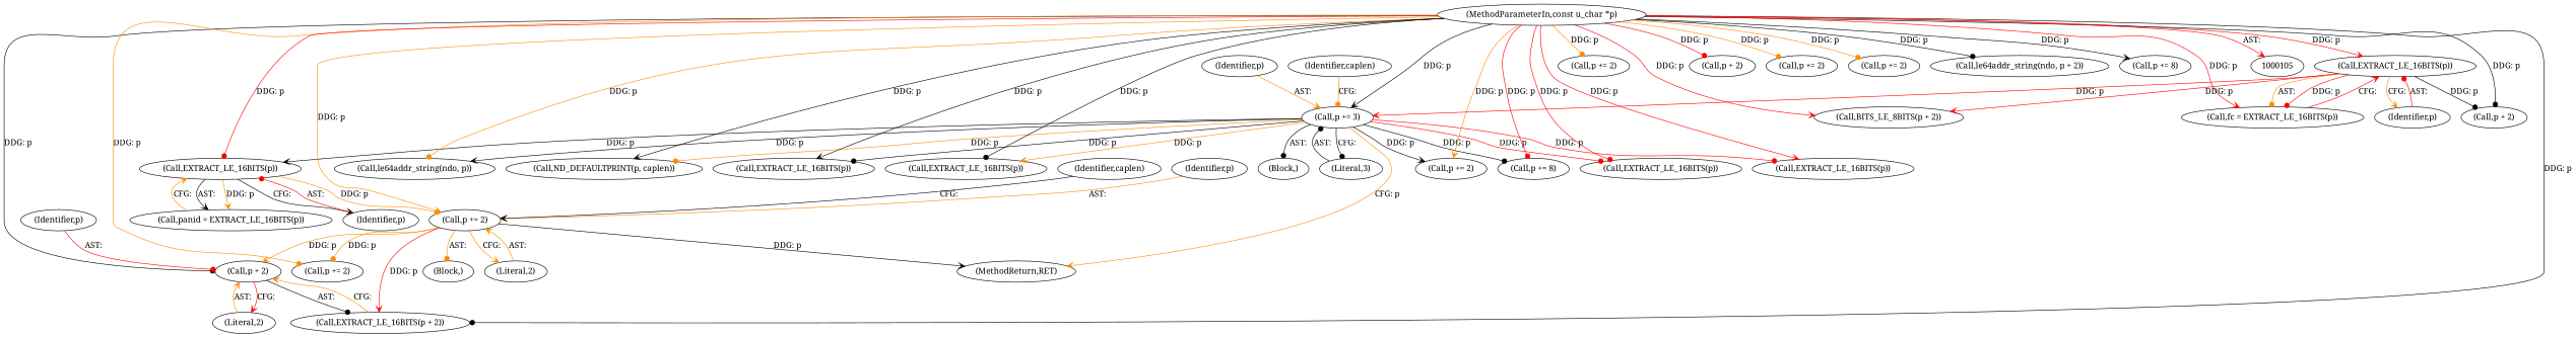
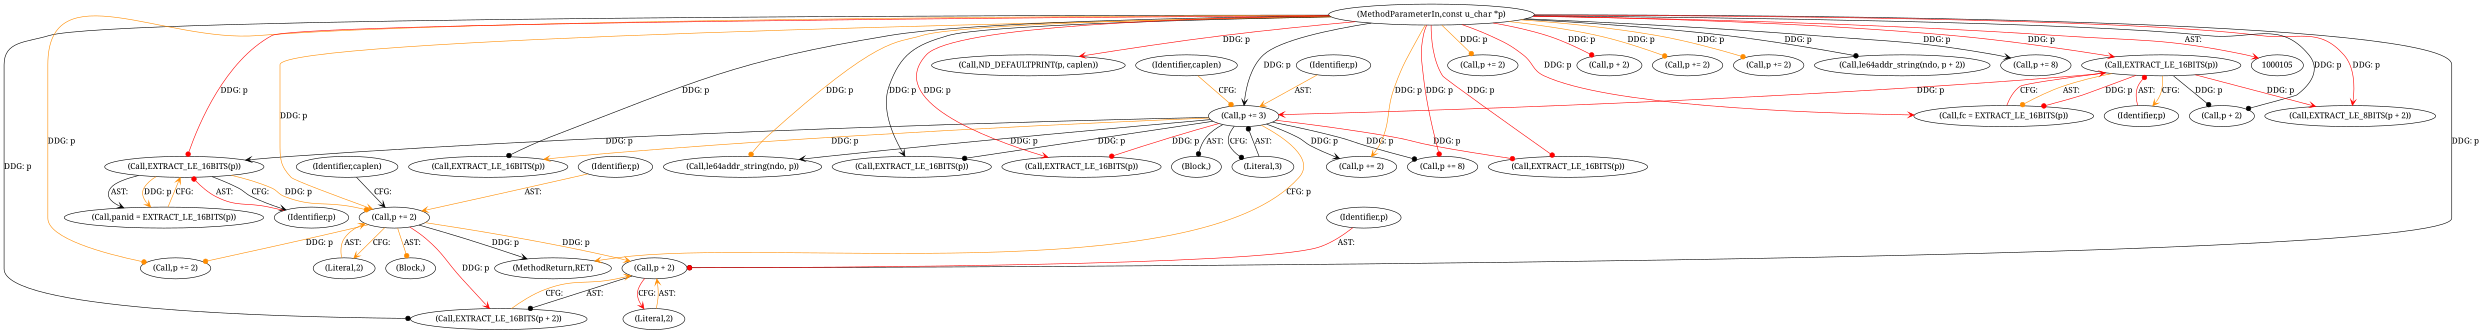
  digraph {
    fontname="Noto Serif"
    node [fontname="Noto Serif"]
    edge [arrowhead=vee color=darkorange fontname="Noto Serif"]
    n1 [label="(Call,p + 2)"]
    n2 [label="(Literal,2)"]
    n3 [label="(Call,EXTRACT_LE_16BITS(p + 2))"]
    n4 [label="(Call,p += 2)"]
    n5 [label="(Block,)"]
    n6 [label="(Call,p += 2)"]
    n7 [label="(MethodReturn,RET)"]
    n8 [label="(Literal,2)"]
    n9 [label="(Call,EXTRACT_LE_16BITS(p))"]
    n10 [label="(Call,panid = EXTRACT_LE_16BITS(p))"]
    n11 [label="(Identifier,p)"]
    n12 [label="(Call,p += 3)"]
    n13 [label="(Call,EXTRACT_LE_16BITS(p))"]
    n14 [label="(Call,le64addr_string(ndo, p))"]
    n15 [label="(Call,ND_DEFAULTPRINT(p, caplen))"]
    n16 [label="(Block,)"]
    n17 [label="(Call,EXTRACT_LE_16BITS(p))"]
    n18 [label="(Literal,3)"]
    n19 [label="(Call,EXTRACT_LE_16BITS(p))"]
    n20 [label="(Call,p += 2)"]
    n21 [label="(Call,p += 8)"]
    n22 [label="(Call,EXTRACT_LE_16BITS(p))"]
    n23 [label="(MethodParameterIn,const u_char *p)"]
    n24 [label="(Call,EXTRACT_LE_16BITS(p))"]
    n25 [label="(Call,p += 2)"]
-   n26 [label="(Call,BITS_LE_8BITS(p + 2))"]
+   n26 [label="(Call,EXTRACT_LE_8BITS(p + 2))"]
    n27 [label="(Call,p + 2)"]
    n28 [label="(Call,p += 2)"]
    n29 [label="(Call,p += 2)"]
    n30 [label="(Call,le64addr_string(ndo, p + 2))"]
    n31 [label="(Call,p += 8)"]
    n32 [label="(Call,p + 2)"]
    1000105
    n34 [label="(Call,fc = EXTRACT_LE_16BITS(p))"]
    n35 [label="(Identifier,p)"]
    n36 [label="(Identifier,p)"]
    n37 [label="(Identifier,p)"]
    n38 [label="(Identifier,p)"]
    n39 [label="(Identifier,caplen)"]
    n40 [label="(Identifier,caplen)"]
    n1 -> n2 [color=red label="CFG: "]
    n1 -> n3 [arrowhead=dot color=black label="AST: "]
    n2 -> n1 [label="AST: "]
    n3 -> n1 [label="CFG: "]
    n4 -> n1 [label="DDG: p"]
    n4 -> n3 [color=red label="DDG: p"]
    n4 -> n5 [arrowhead=dot label="AST: "]
    n4 -> n6 [arrowhead=dot label="DDG: p"]
    n4 -> n7 [color=black label="DDG: p"]
    n4 -> n8 [label="CFG: "]
    n8 -> n4 [label="AST: "]
    n9 -> n4 [arrowhead=dot label="DDG: p"]
    n9 -> n10 [color=black label="AST: "]
    n9 -> n10 [label="DDG: p"]
    n9 -> n11 [color=black label="CFG: "]
    n10 -> n9 [label="CFG: "]
    n11 -> n9 [arrowhead=dot color=red label="AST: "]
    n12 -> n7 [label="CFG: p"]
    n12 -> n9 [color=black label="DDG: p"]
    n12 -> n13 [label="DDG: p"]
    n12 -> n14 [color=black label="DDG: p"]
-   n12 -> n15 [arrowhead=dot label="DDG: p"]
    n12 -> n16 [arrowhead=dot color=black label="AST: "]
    n12 -> n17 [arrowhead=dot color=black label="DDG: p"]
    n12 -> n18 [arrowhead=dot color=black label="CFG: "]
    n12 -> n19 [arrowhead=dot color=red label="DDG: p"]
    n12 -> n20 [color=black label="DDG: p"]
    n12 -> n21 [arrowhead=dot color=black label="DDG: p"]
    n12 -> n22 [arrowhead=dot color=red label="DDG: p"]
    n18 -> n12 [arrowhead=dot color=black label="AST: "]
    n23 -> n1 [arrowhead=dot color=black label="DDG: p"]
    n23 -> n3 [arrowhead=dot color=black label="DDG: p"]
    n23 -> n4 [label="DDG: p"]
    n23 -> n6 [arrowhead=dot label="DDG: p"]
    n23 -> n9 [arrowhead=dot color=red label="DDG: p"]
    n23 -> n12 [color=black label="DDG: p"]
    n23 -> n13 [arrowhead=dot color=black label="DDG: p"]
    n23 -> n14 [arrowhead=dot label="DDG: p"]
-   n23 -> n15 [color=black label="DDG: p"]
+   n23 -> n15 [color=red label="DDG: p"]
    n23 -> n17 [color=black label="DDG: p"]
    n23 -> n19 [color=red label="DDG: p"]
    n23 -> n20 [label="DDG: p"]
    n23 -> n21 [arrowhead=dot color=red label="DDG: p"]
    n23 -> n22 [arrowhead=dot color=red label="DDG: p"]
    n23 -> n24 [color=red label="DDG: p"]
    n23 -> n25 [arrowhead=dot label="DDG: p"]
    n23 -> n26 [color=red label="DDG: p"]
    n23 -> n27 [arrowhead=dot color=red label="DDG: p"]
    n23 -> n28 [arrowhead=dot label="DDG: p"]
    n23 -> n29 [arrowhead=dot label="DDG: p"]
    n23 -> n30 [arrowhead=dot color=black label="DDG: p"]
    n23 -> n31 [color=black label="DDG: p"]
    n23 -> n32 [arrowhead=dot color=black label="DDG: p"]
    n23 -> 1000105 [color=red label="AST: "]
    n23 -> n34 [color=red label="DDG: p"]
    n24 -> n12 [color=red label="DDG: p"]
    n24 -> n26 [color=red label="DDG: p"]
    n24 -> n32 [arrowhead=dot color=black label="DDG: p"]
    n24 -> n34 [arrowhead=dot label="AST: "]
    n24 -> n34 [arrowhead=dot color=red label="DDG: p"]
    n24 -> n35 [label="CFG: "]
    n34 -> n24 [color=red label="CFG: "]
    n35 -> n24 [arrowhead=dot color=red label="AST: "]
    n36 -> n4 [label="AST: "]
    n37 -> n1 [arrowhead=dot color=red label="AST: "]
    n38 -> n12 [label="AST: "]
    n39 -> n12 [arrowhead=dot label="CFG: "]
    n40 -> n4 [color=black label="CFG: "]
  }
